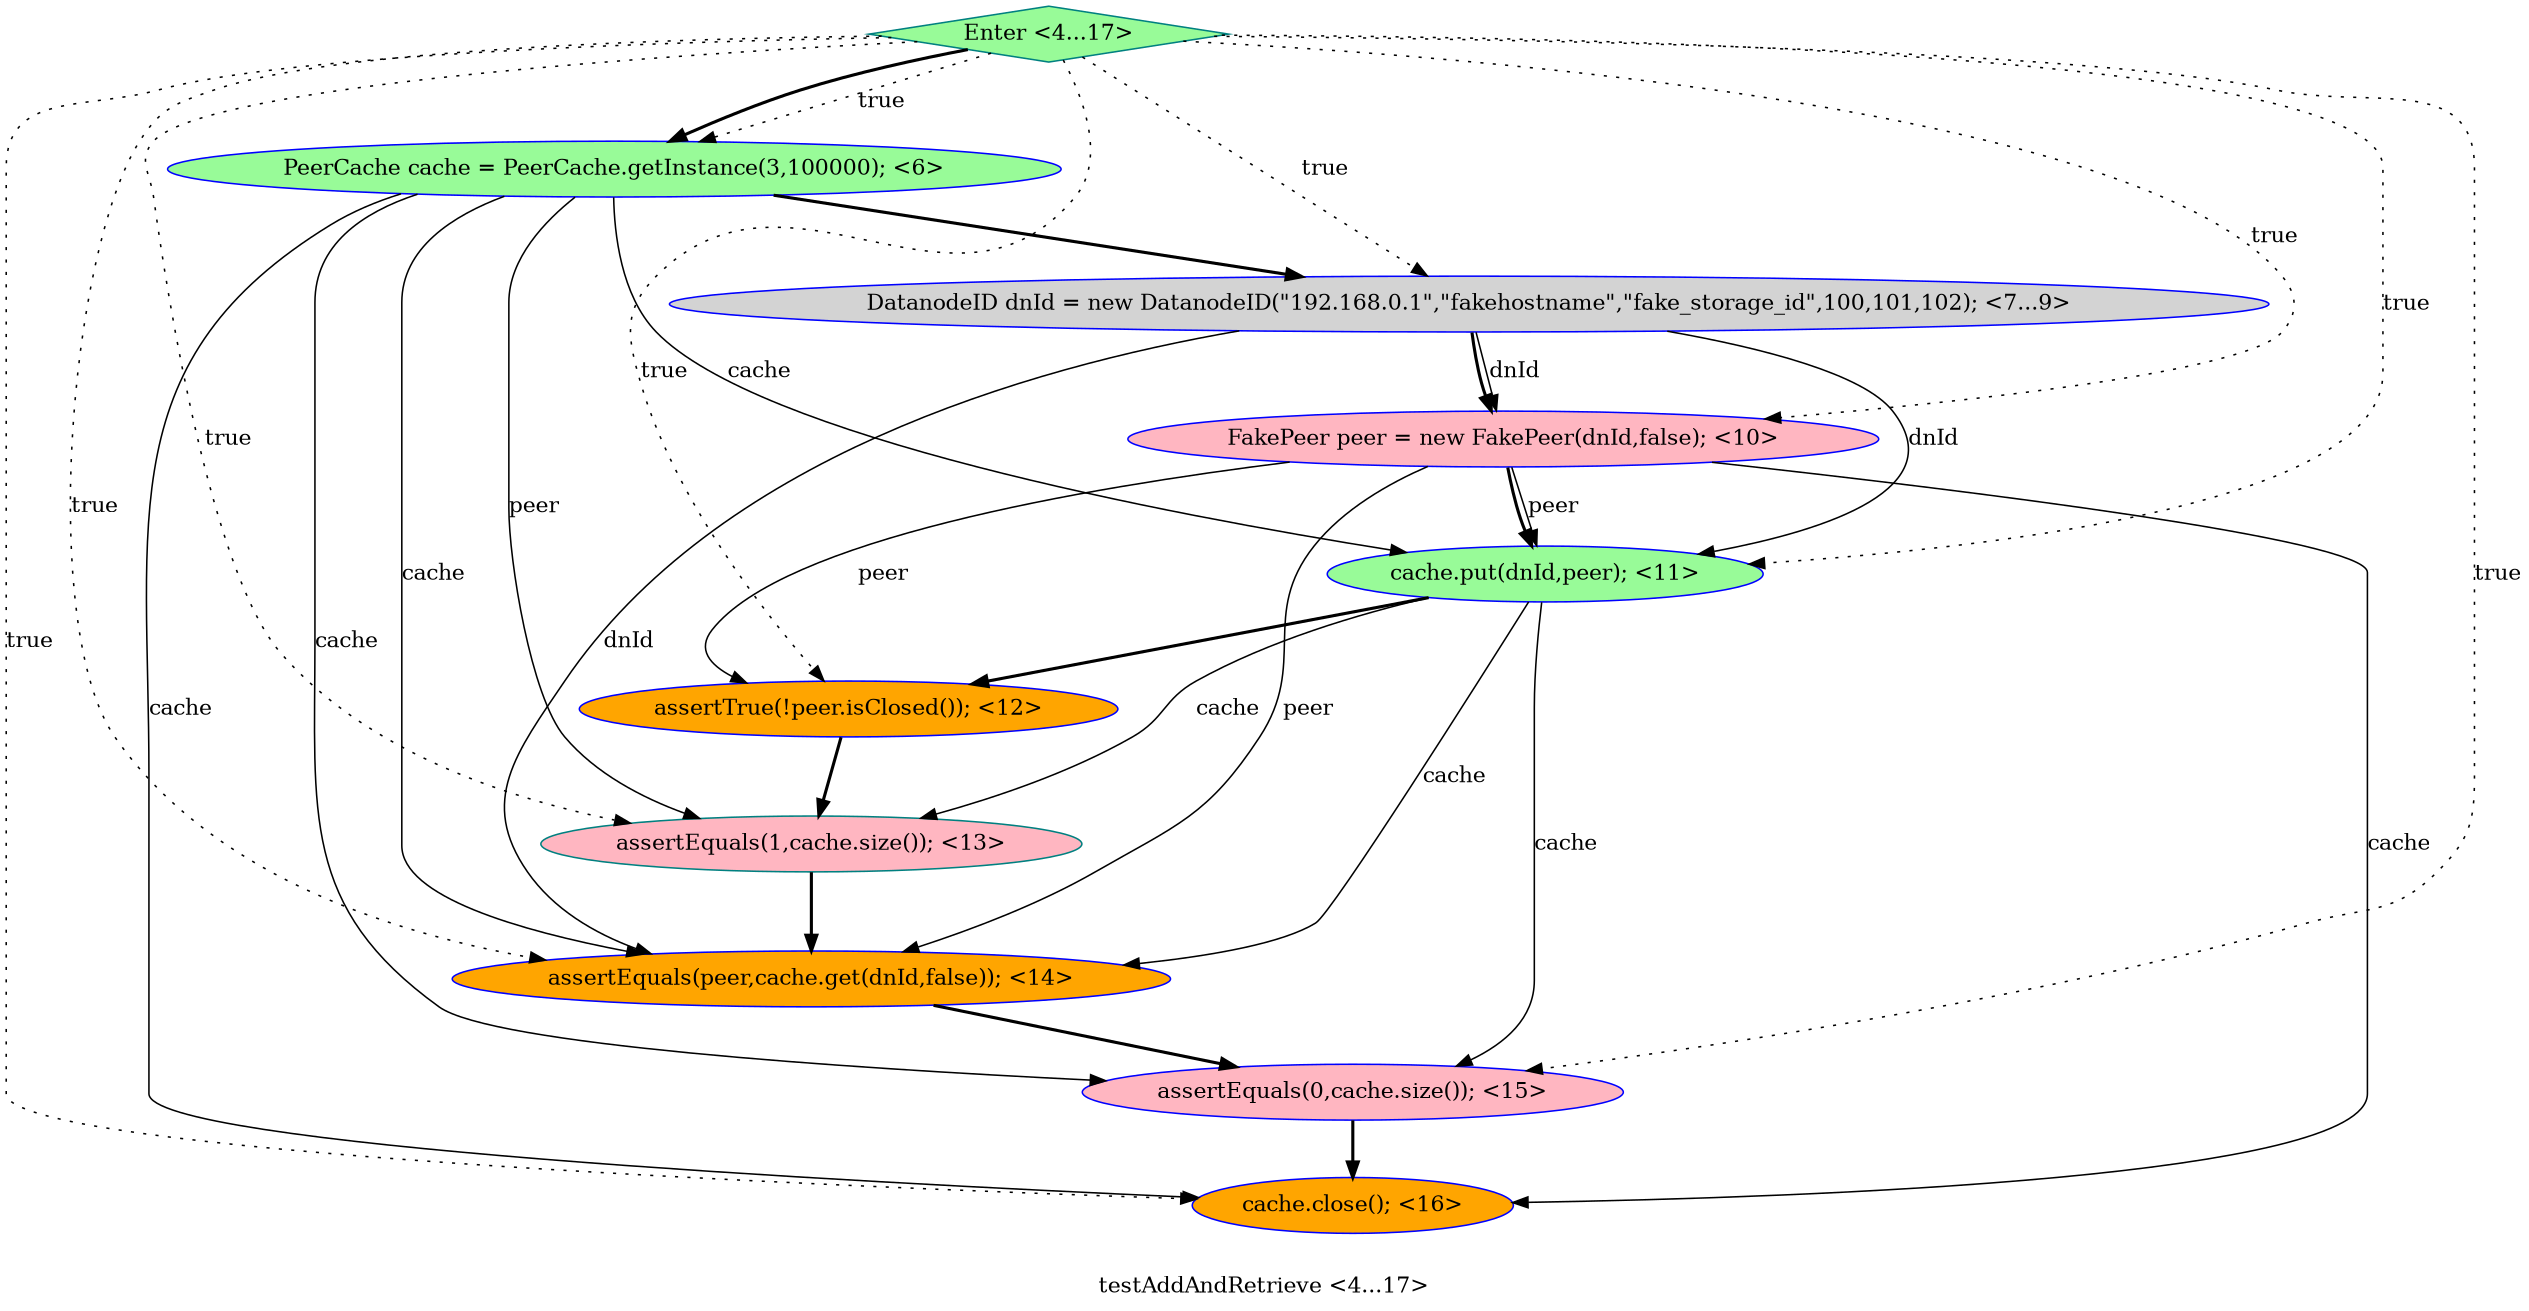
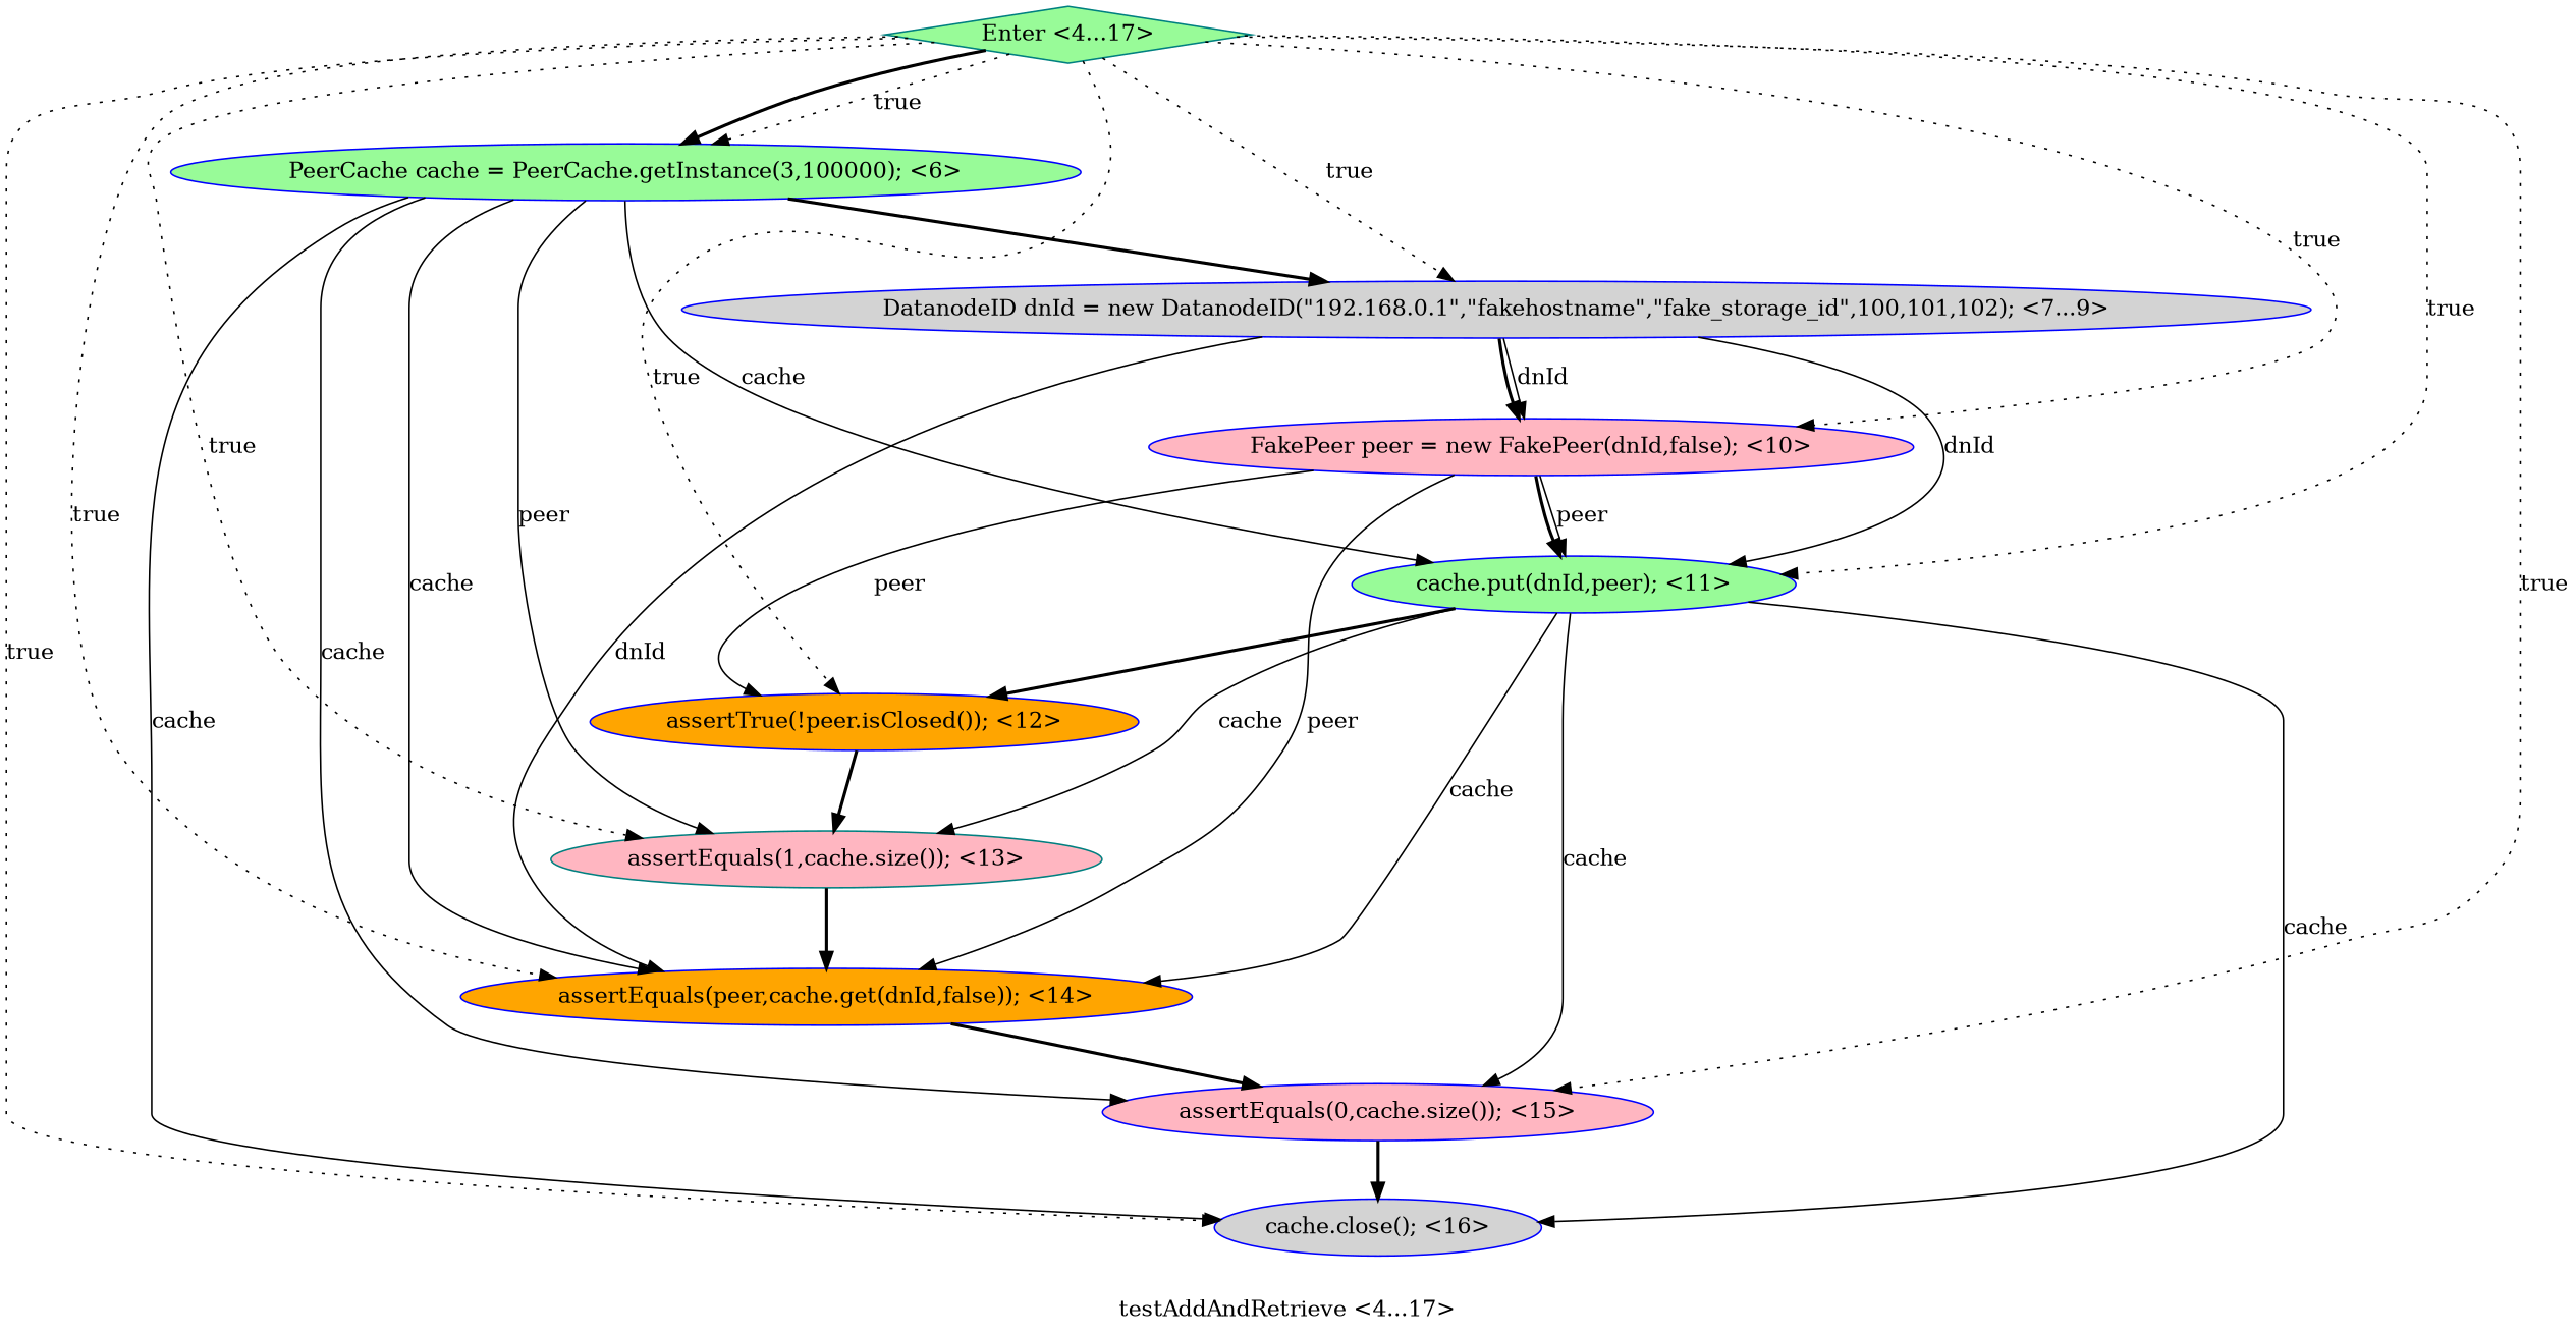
  digraph {
    label="testAddAndRetrieve <4...17>"
    node [color=blue fillcolor=lightpink shape=ellipse style=filled]
    edge [style=solid]
    n1 [label="FakePeer peer = new FakePeer(dnId,false); <10>"]
    n2 [fillcolor=orange label="assertEquals(peer,cache.get(dnId,false)); <14>"]
    n3 [fillcolor=orange label="assertTrue(!peer.isClosed()); <12>"]
    n4 [fillcolor=palegreen label="cache.put(dnId,peer); <11>"]
    n5 [label="assertEquals(0,cache.size()); <15>"]
    n6 [color=teal label="assertEquals(1,cache.size()); <13>"]
-   n7 [fillcolor=orange label="cache.close(); <16>"]
+   n7 [fillcolor=lightgrey label="cache.close(); <16>"]
    n8 [color=teal fillcolor=palegreen label="Enter <4...17>" shape=diamond]
    n9 [fillcolor=lightgrey label="DatanodeID dnId = new DatanodeID(\"192.168.0.1\",\"fakehostname\",\"fake_storage_id\",100,101,102); <7...9>"]
    n10 [fillcolor=palegreen label="PeerCache cache = PeerCache.getInstance(3,100000); <6>"]
    n1 -> n2 [label=peer]
    n1 -> n3 [label=peer]
    n1 -> n4 [label=peer]
    n1 -> n4 [style=bold]
    n2 -> n5 [style=bold]
    n3 -> n6 [style=bold]
    n4 -> n2 [label=cache]
    n4 -> n3 [style=bold]
    n4 -> n5 [label=cache]
    n4 -> n6 [label=cache]
-   n1 -> n7 [label=cache]
+   n4 -> n7 [label=cache]
    n5 -> n7 [style=bold]
    n6 -> n2 [style=bold]
    n8 -> n1 [label=true style=dotted]
    n8 -> n2 [label=true style=dotted]
    n8 -> n3 [label=true style=dotted]
    n8 -> n4 [label=true style=dotted]
    n8 -> n5 [label=true style=dotted]
    n8 -> n6 [label=true style=dotted]
    n8 -> n7 [label=true style=dotted]
    n8 -> n9 [label=true style=dotted]
    n8 -> n10 [label=true style=dotted]
    n8 -> n10 [style=bold]
    n9 -> n1 [label=dnId]
    n9 -> n1 [style=bold]
    n9 -> n2 [label=dnId]
    n9 -> n4 [label=dnId]
    n10 -> n2 [label=cache]
    n10 -> n4 [label=cache]
    n10 -> n5 [label=cache]
    n10 -> n6 [label=peer]
    n10 -> n7 [label=cache]
    n10 -> n9 [style=bold]
  }
